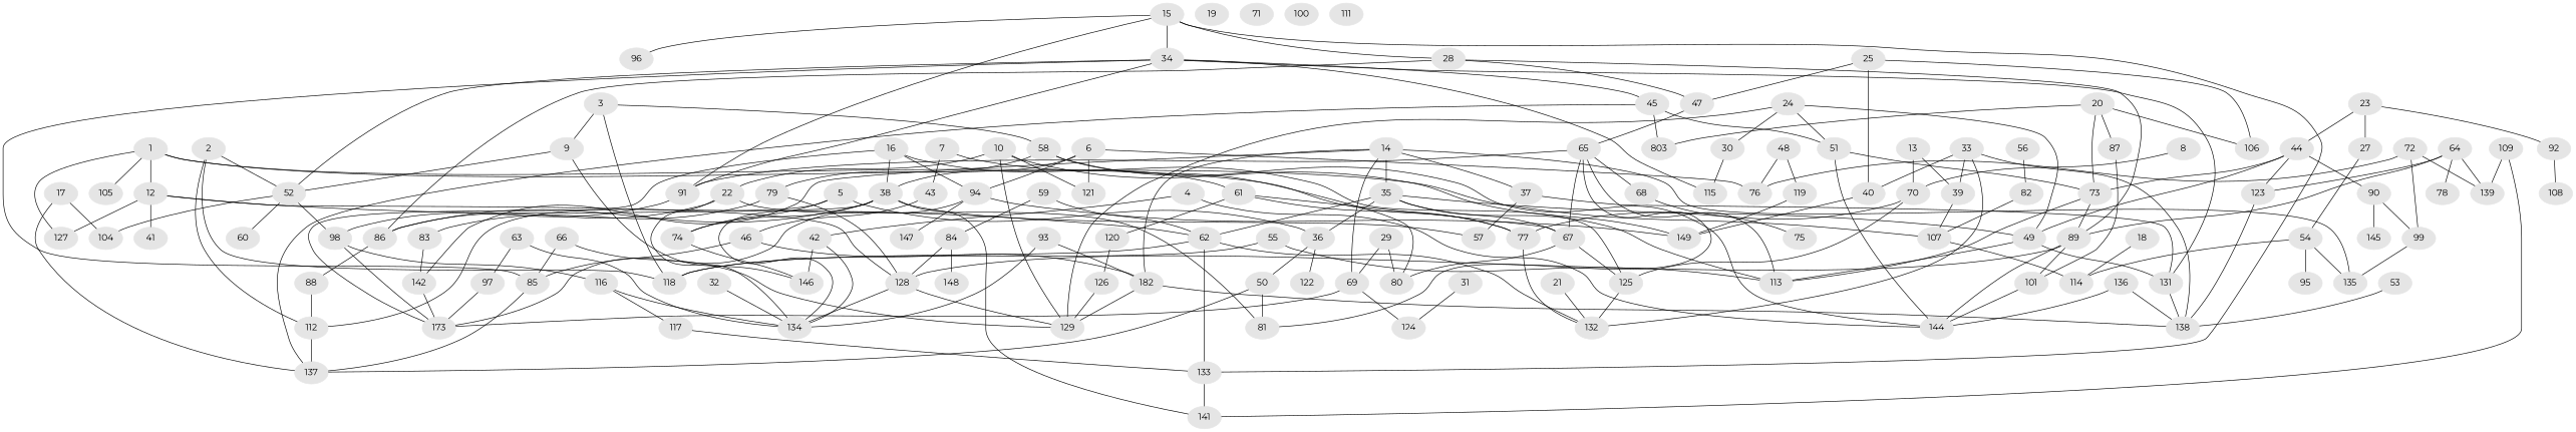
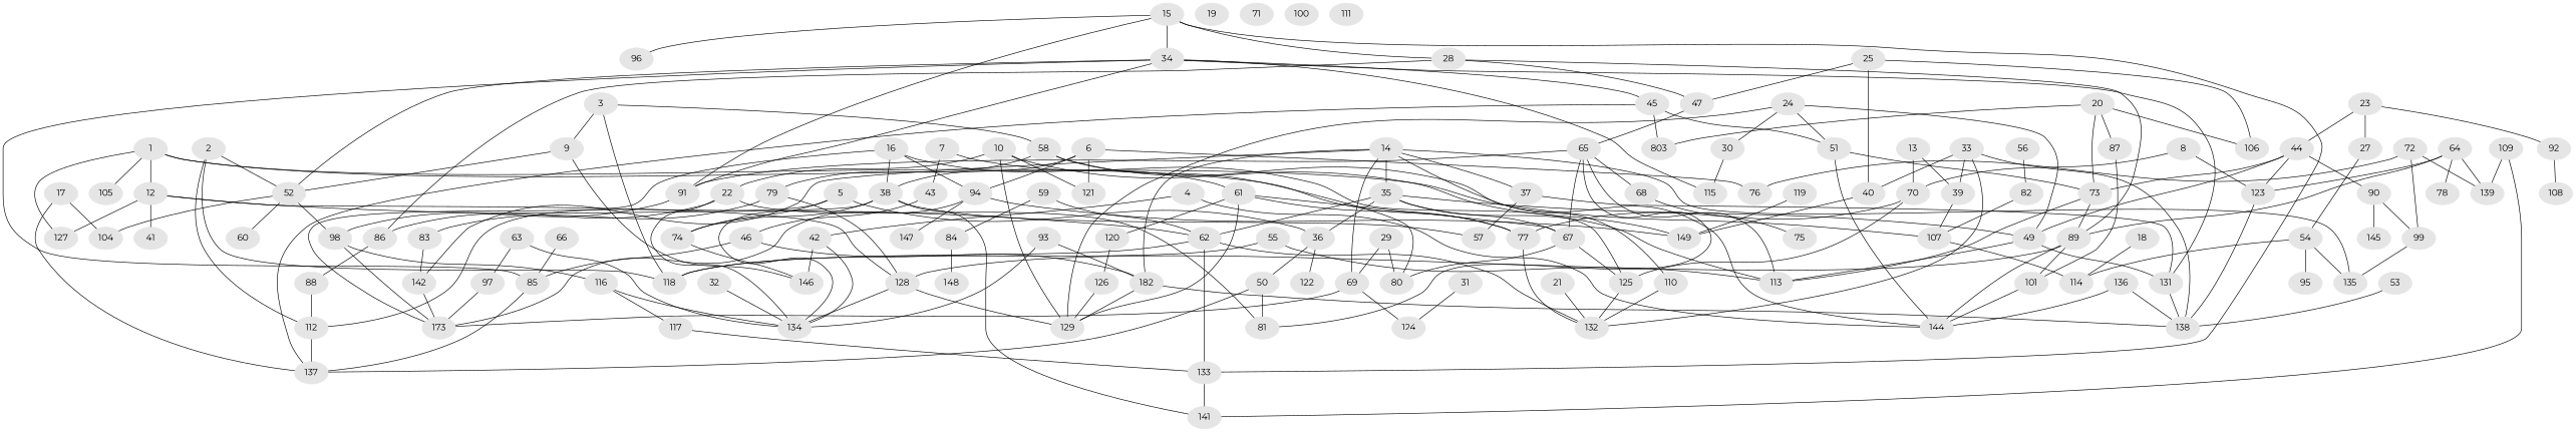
  graph {
    fontname=Montserrat
    node [color=gray90 fontname=Montserrat style=filled]
    edge [fontname=Montserrat]
    1
    12
    77
    105
    127
    107
    41
    62
    128
    39
    132
    2
    52
    112
    118
    104
    60
    98
    137
    3
    9
    58
    146
    144
    80
    79
    4
    42
    134
    5
    36
    74
    50
    122
    6
    38
    76
    94
    121
    86
    57
    141
    n43 [label=149]
    n44 [label=173]
    147
    7
    43
    125
    46
    8
    70
    123
    138
    10
    22
    129
    81
    120
    126
    133
    13
    14
    35
    37
    69
    n66 [label=182]
+   110
    135
    142
    49
    67
    113
    131
    124
    15
    34
    91
    96
    28
    115
    45
    85
    47
    65
    16
    61
    17
    18
    114
    19
    20
    73
    87
    n94 [label=803]
    106
    89
    101
    21
    88
    23
    27
    44
    92
    54
    90
    108
    24
    30
    51
    25
    40
    95
    29
    31
    32
    33
    145
    99
    68
-   48
    119
    116
    53
    55
    56
    82
    83
    59
    84
    148
    63
    97
    64
    78
    139
    75
    66
    71
    72
    93
    117
    100
    109
    111
    136
    1 -- 12
    1 -- 77
    1 -- 105
    1 -- 127
    1 -- 107
    12 -- 127
    12 -- 41
    12 -- 62
    12 -- 128
    77 -- 132
    107 -- 114
    62 -- 132
    62 -- 118
    62 -- 133
    128 -- 134
    128 -- 129
    39 -- 107
    2 -- 52
    2 -- 112
    2 -- 118
    52 -- 104
    52 -- 60
    52 -- 98
    112 -- 137
    98 -- n44
    98 -- 116
    3 -- 118
    3 -- 9
    3 -- 58
    9 -- 52
    9 -- 146
    58 -- 144
    58 -- 80
    58 -- 79
    79 -- 128
    79 -- 83
    4 -- 144
    4 -- 42
    42 -- 146
    42 -- 134
    5 -- 112
    5 -- 36
    5 -- 74
    36 -- 50
    36 -- 122
    74 -- 146
    50 -- 137
    50 -- 81
    6 -- 38
    6 -- 76
    6 -- 94
    6 -- 121
    38 -- 134
    38 -- 74
-   38 -- 86
    38 -- 57
    38 -- 141
    94 -- n43
    94 -- n44
    94 -- 147
    86 -- 88
    7 -- 43
    7 -- 125
    43 -- 46
    125 -- 132
    46 -- n66
    46 -- 85
    8 -- 70
+   8 -- 123
    70 -- 77
    70 -- 125
    123 -- 138
    10 -- 121
    10 -- n43
    10 -- 22
    10 -- 129
    22 -- 134
    22 -- 86
    22 -- 81
    120 -- 126
    126 -- 129
    133 -- 141
    13 -- 39
    13 -- 70
    14 -- 35
    14 -- 37
    14 -- 69
    14 -- n66
+   14 -- 110
    14 -- 135
    14 -- 142
    35 -- 62
    35 -- 36
    35 -- 49
    35 -- 67
    35 -- 113
    37 -- 57
    37 -- 131
    69 -- n44
    69 -- 124
    n66 -- 138
    n66 -- 129
+   110 -- 132
    142 -- n44
    49 -- 113
    49 -- 131
    67 -- 80
    67 -- 125
    131 -- 138
    15 -- 133
    15 -- 34
    15 -- 91
    15 -- 96
    15 -- 28
    34 -- 52
    34 -- 131
    34 -- 91
    34 -- 115
    34 -- 45
    34 -- 85
    91 -- 98
    28 -- 86
    28 -- 47
    28 -- 89
    45 -- 137
    45 -- n94
    45 -- 51
    85 -- 137
    47 -- 65
    65 -- 81
    65 -- 67
    65 -- 113
    65 -- 91
    65 -- 68
    16 -- 38
    16 -- 94
    16 -- n44
    16 -- 61
    61 -- 77
    61 -- 120
    61 -- 67
    17 -- 104
    17 -- 137
    18 -- 114
    20 -- 73
    20 -- 87
    20 -- n94
    20 -- 106
    73 -- 113
    73 -- 89
    87 -- 101
    89 -- 128
    89 -- 144
    89 -- 101
    101 -- 144
    21 -- 132
    88 -- 112
    23 -- 27
    23 -- 44
    23 -- 92
    27 -- 54
    44 -- 123
    44 -- 49
    44 -- 73
    44 -- 90
    92 -- 108
    54 -- 135
    54 -- 114
    54 -- 95
    90 -- 145
    90 -- 99
    24 -- 129
    24 -- 49
    24 -- 30
    24 -- 51
    30 -- 115
    51 -- 144
    51 -- 73
    25 -- 47
    25 -- 106
    25 -- 40
    40 -- n43
    29 -- 80
    29 -- 69
    31 -- 124
    32 -- 134
    33 -- 39
    33 -- 132
    33 -- 138
    33 -- 40
    99 -- 135
    68 -- 75
-   48 -- 76
-   48 -- 119
    119 -- n43
    116 -- 134
    116 -- 117
    53 -- 138
    55 -- 118
    55 -- 113
    56 -- 82
    82 -- 107
    83 -- 142
    59 -- 62
    59 -- 84
-   84 -- 128
    84 -- 148
    63 -- 134
    63 -- 97
    97 -- n44
    64 -- 123
    64 -- 89
    64 -- 78
    64 -- 139
-   66 -- 129
+   61 -- 129
    66 -- 85
    72 -- 76
    72 -- 99
    72 -- 139
    93 -- 134
    93 -- n66
    117 -- 133
    109 -- 141
    109 -- 139
    136 -- 144
    136 -- 138
  }
